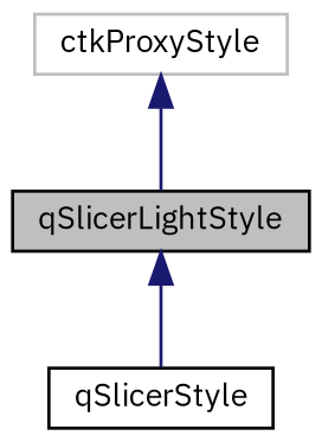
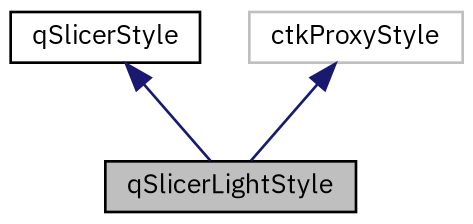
  digraph {
    fontname="IBM Plex Sans"
    node [color=black fontname="IBM Plex Sans" fontsize=10 shape=record]
    edge [color=midnightblue dir=back fontname="IBM Plex Sans" fontsize=10 labelfontname=Helvetica labelfontsize=10 style=solid]
    n1 [fillcolor=grey75 fontcolor=black height=0.2 label=qSlicerLightStyle style=filled width=0.4]
    n2 [height=0.2 label=qSlicerStyle width=0.4]
    n3 [color=grey75 height=0.2 label=ctkProxyStyle width=0.4]
-   n1 -> n2
+   n2 -> n1
    n3 -> n1
  }
